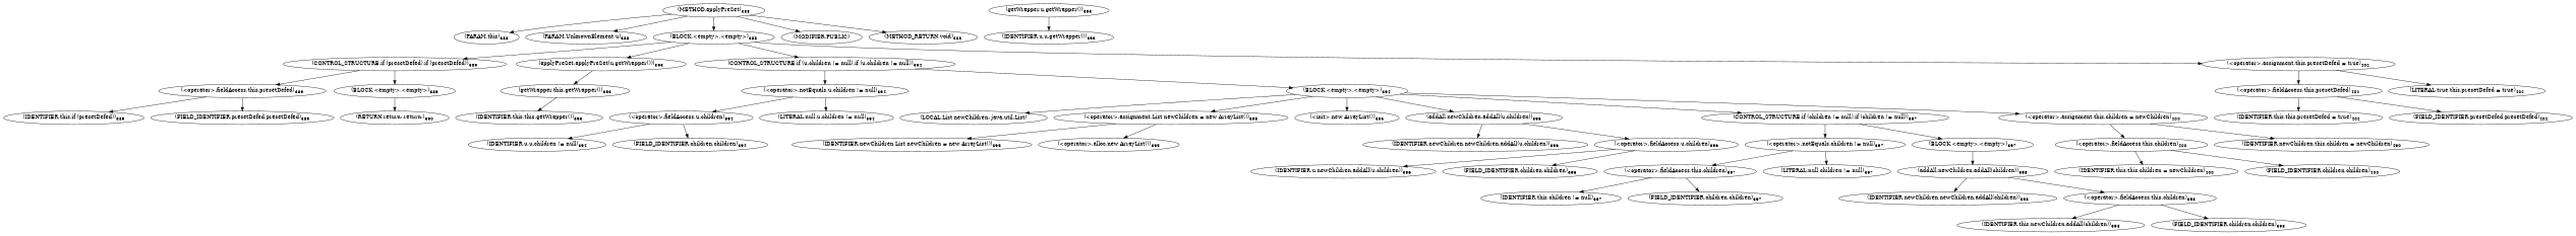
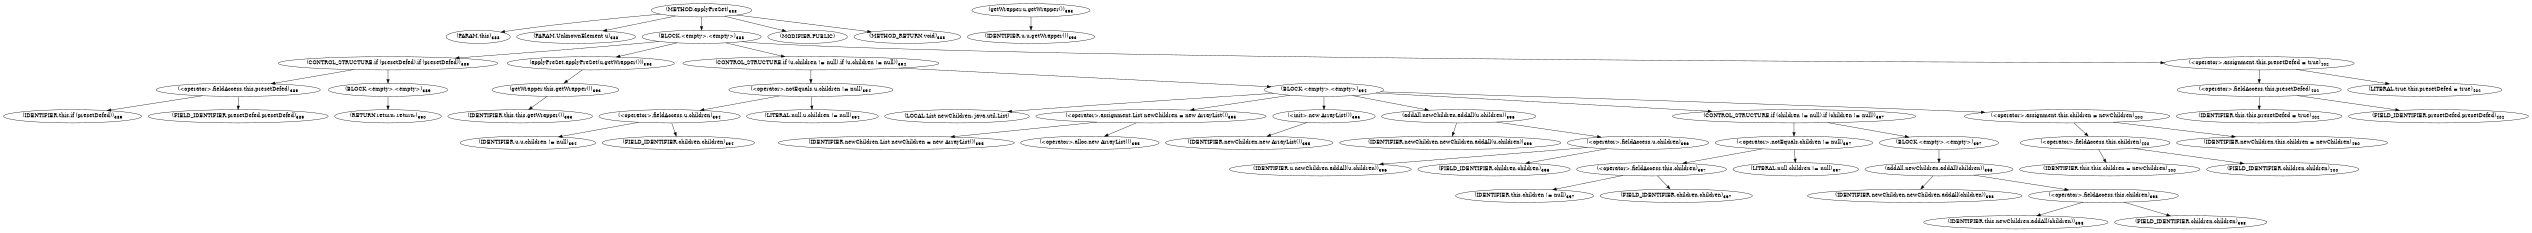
  digraph {
    n1 [label=<(METHOD,applyPreSet)<SUB>388</SUB>>]
    n2 [label=<(PARAM,this)<SUB>388</SUB>>]
    n3 [label=<(PARAM,UnknownElement u)<SUB>388</SUB>>]
    n4 [label=<(BLOCK,&lt;empty&gt;,&lt;empty&gt;)<SUB>388</SUB>>]
    n5 [label=<(MODIFIER,PUBLIC)>]
    n6 [label=<(METHOD_RETURN,void)<SUB>388</SUB>>]
    n7 [label=<(CONTROL_STRUCTURE,if (presetDefed),if (presetDefed))<SUB>389</SUB>>]
    n8 [label=<(applyPreSet,applyPreSet(u.getWrapper()))<SUB>393</SUB>>]
    n9 [label=<(CONTROL_STRUCTURE,if (u.children != null),if (u.children != null))<SUB>394</SUB>>]
    n10 [label=<(&lt;operator&gt;.assignment,this.presetDefed = true)<SUB>402</SUB>>]
    n11 [label=<(&lt;operator&gt;.fieldAccess,this.presetDefed)<SUB>389</SUB>>]
    n12 [label=<(BLOCK,&lt;empty&gt;,&lt;empty&gt;)<SUB>389</SUB>>]
    n13 [label=<(getWrapper,this.getWrapper())<SUB>393</SUB>>]
    n14 [label=<(&lt;operator&gt;.notEquals,u.children != null)<SUB>394</SUB>>]
    n15 [label=<(BLOCK,&lt;empty&gt;,&lt;empty&gt;)<SUB>394</SUB>>]
    n16 [label=<(&lt;operator&gt;.fieldAccess,this.presetDefed)<SUB>402</SUB>>]
    n17 [label=<(LITERAL,true,this.presetDefed = true)<SUB>402</SUB>>]
    n18 [label=<(IDENTIFIER,this,if (presetDefed))<SUB>389</SUB>>]
    n19 [label=<(FIELD_IDENTIFIER,presetDefed,presetDefed)<SUB>389</SUB>>]
    n20 [label=<(RETURN,return;,return;)<SUB>390</SUB>>]
    n21 [label=<(IDENTIFIER,this,this.getWrapper())<SUB>393</SUB>>]
    n22 [label=<(getWrapper,u.getWrapper())<SUB>393</SUB>>]
    n23 [label=<(IDENTIFIER,u,u.getWrapper())<SUB>393</SUB>>]
    n24 [label=<(&lt;operator&gt;.fieldAccess,u.children)<SUB>394</SUB>>]
    n25 [label=<(LITERAL,null,u.children != null)<SUB>394</SUB>>]
    n26 [label=<(LOCAL,List newChildren: java.util.List)>]
    n27 [label=<(&lt;operator&gt;.assignment,List newChildren = new ArrayList())<SUB>395</SUB>>]
    n28 [label=<(&lt;init&gt;,new ArrayList())<SUB>395</SUB>>]
    n29 [label=<(addAll,newChildren.addAll(u.children))<SUB>396</SUB>>]
    n30 [label=<(CONTROL_STRUCTURE,if (children != null),if (children != null))<SUB>397</SUB>>]
    n31 [label=<(&lt;operator&gt;.assignment,this.children = newChildren)<SUB>400</SUB>>]
    n32 [label=<(IDENTIFIER,u,u.children != null)<SUB>394</SUB>>]
    n33 [label=<(FIELD_IDENTIFIER,children,children)<SUB>394</SUB>>]
    n34 [label=<(IDENTIFIER,newChildren,List newChildren = new ArrayList())<SUB>395</SUB>>]
    n35 [label=<(&lt;operator&gt;.alloc,new ArrayList())<SUB>395</SUB>>]
+   n36 [label=<(IDENTIFIER,newChildren,new ArrayList())<SUB>395</SUB>>]
    n37 [label=<(IDENTIFIER,newChildren,newChildren.addAll(u.children))<SUB>396</SUB>>]
    n38 [label=<(&lt;operator&gt;.fieldAccess,u.children)<SUB>396</SUB>>]
    n39 [label=<(&lt;operator&gt;.notEquals,children != null)<SUB>397</SUB>>]
    n40 [label=<(BLOCK,&lt;empty&gt;,&lt;empty&gt;)<SUB>397</SUB>>]
    n41 [label=<(&lt;operator&gt;.fieldAccess,this.children)<SUB>400</SUB>>]
    n42 [label=<(IDENTIFIER,newChildren,this.children = newChildren)<SUB>490</SUB>>]
    n43 [label=<(IDENTIFIER,u,newChildren.addAll(u.children))<SUB>396</SUB>>]
    n44 [label=<(FIELD_IDENTIFIER,children,children)<SUB>396</SUB>>]
    n45 [label=<(&lt;operator&gt;.fieldAccess,this.children)<SUB>397</SUB>>]
    n46 [label=<(LITERAL,null,children != null)<SUB>397</SUB>>]
    n47 [label=<(addAll,newChildren.addAll(children))<SUB>398</SUB>>]
    n48 [label=<(IDENTIFIER,this,children != null)<SUB>397</SUB>>]
    n49 [label=<(FIELD_IDENTIFIER,children,children)<SUB>397</SUB>>]
    n50 [label=<(IDENTIFIER,newChildren,newChildren.addAll(children))<SUB>398</SUB>>]
    n51 [label=<(&lt;operator&gt;.fieldAccess,this.children)<SUB>398</SUB>>]
    n52 [label=<(IDENTIFIER,this,newChildren.addAll(children))<SUB>398</SUB>>]
    n53 [label=<(FIELD_IDENTIFIER,children,children)<SUB>398</SUB>>]
    n54 [label=<(IDENTIFIER,this,this.children = newChildren)<SUB>400</SUB>>]
    n55 [label=<(FIELD_IDENTIFIER,children,children)<SUB>400</SUB>>]
    n56 [label=<(IDENTIFIER,this,this.presetDefed = true)<SUB>402</SUB>>]
    n57 [label=<(FIELD_IDENTIFIER,presetDefed,presetDefed)<SUB>402</SUB>>]
    n1 -> n2
    n1 -> n3
    n1 -> n4
    n1 -> n5
    n1 -> n6
    n4 -> n7
    n4 -> n8
    n4 -> n9
    n4 -> n10
    n7 -> n11
    n7 -> n12
    n8 -> n13
    n9 -> n14
    n9 -> n15
    n10 -> n16
    n10 -> n17
    n11 -> n18
    n11 -> n19
    n12 -> n20
    n13 -> n21
    n14 -> n24
    n14 -> n25
    n15 -> n26
    n15 -> n27
    n15 -> n28
    n15 -> n29
    n15 -> n30
    n15 -> n31
    n16 -> n56
    n16 -> n57
    n22 -> n23
    n24 -> n32
    n24 -> n33
    n27 -> n34
    n27 -> n35
+   n28 -> n36
    n29 -> n37
    n29 -> n38
    n30 -> n39
    n30 -> n40
    n31 -> n41
    n31 -> n42
    n38 -> n43
    n38 -> n44
    n39 -> n45
    n39 -> n46
    n40 -> n47
    n41 -> n54
    n41 -> n55
    n45 -> n48
    n45 -> n49
    n47 -> n50
    n47 -> n51
    n51 -> n52
    n51 -> n53
  }
